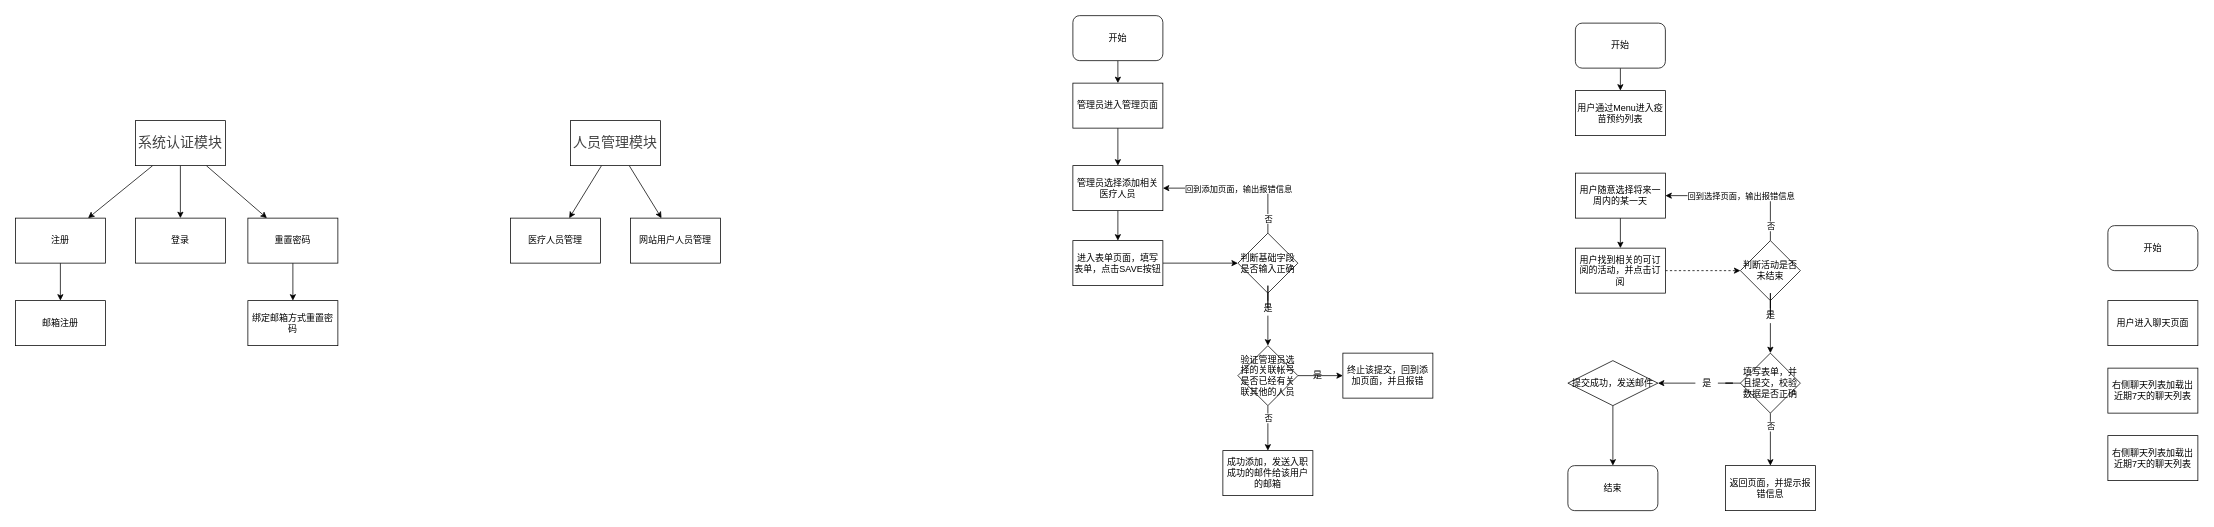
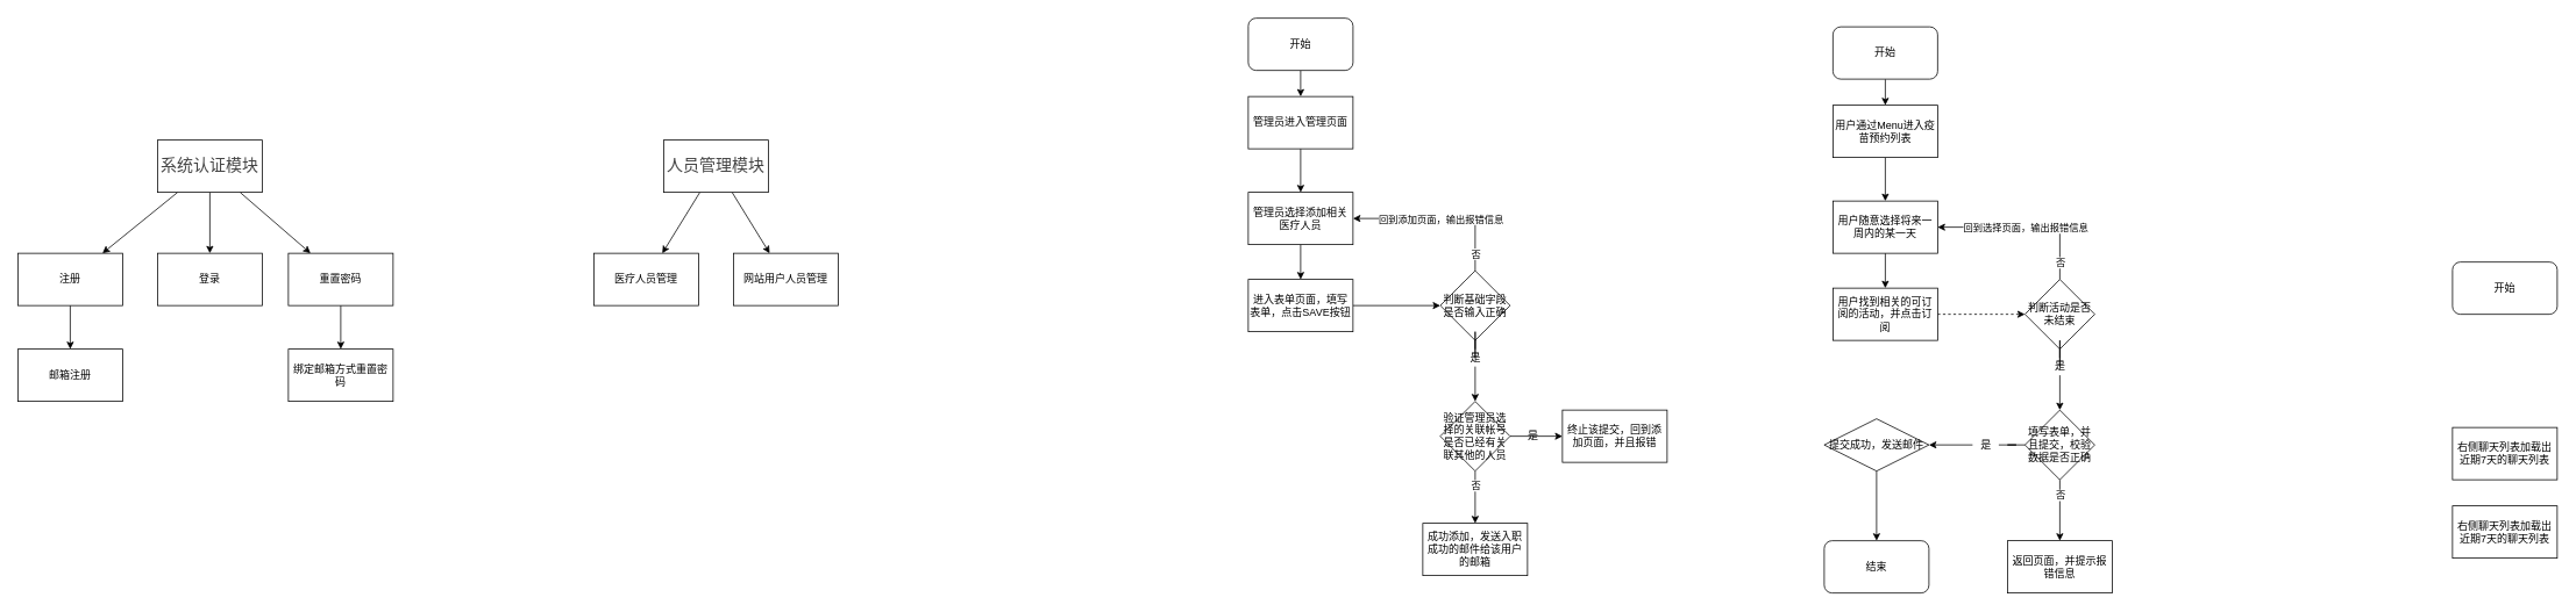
  <mxCell id="0" />
  <mxCell id="1" parent="0" />
  <mxCell id="2" style="rounded=0;orthogonalLoop=1;jettySize=auto;html=1;" edge="1" parent="1" source="5" target="7"><mxGeometry relative="1" as="geometry"><mxPoint x="-40" y="310" as="targetPoint" /></mxGeometry></mxCell>
  <mxCell id="3" style="rounded=0;orthogonalLoop=1;jettySize=auto;html=1;" edge="1" parent="1" source="5" target="8"><mxGeometry relative="1" as="geometry"><mxPoint x="240" y="350" as="targetPoint" /></mxGeometry></mxCell>
  <mxCell id="4" value="" style="edgeStyle=none;rounded=0;orthogonalLoop=1;jettySize=auto;html=1;" edge="1" parent="1" source="5" target="11"><mxGeometry relative="1" as="geometry" /></mxCell>
  <mxCell id="5" value="&lt;span id=&quot;docs-internal-guid-249b3d4c-7fff-b7dc-b717-6d1610d155ac&quot;&gt;&lt;span style=&quot;font-size: 14pt ; font-family: &amp;#34;arial&amp;#34; ; color: rgb(67 , 67 , 67) ; background-color: transparent ; vertical-align: baseline&quot;&gt;系统认证模块&lt;/span&gt;&lt;/span&gt;" style="rounded=0;whiteSpace=wrap;html=1;" vertex="1" parent="1"><mxGeometry x="180" y="160" width="120" height="60" as="geometry" /></mxCell>
  <mxCell id="6" style="edgeStyle=none;rounded=0;orthogonalLoop=1;jettySize=auto;html=1;" edge="1" parent="1" source="7" target="9"><mxGeometry relative="1" as="geometry"><mxPoint x="80" y="400" as="targetPoint" /></mxGeometry></mxCell>
  <mxCell id="7" value="注册" style="rounded=0;whiteSpace=wrap;html=1;" vertex="1" parent="1"><mxGeometry x="20" y="290" width="120" height="60" as="geometry" /></mxCell>
  <mxCell id="8" value="登录" style="rounded=0;whiteSpace=wrap;html=1;" vertex="1" parent="1"><mxGeometry x="180" y="290" width="120" height="60" as="geometry" /></mxCell>
  <mxCell id="9" value="邮箱注册" style="rounded=0;whiteSpace=wrap;html=1;" vertex="1" parent="1"><mxGeometry x="20" y="400" width="120" height="60" as="geometry" /></mxCell>
  <mxCell id="10" style="edgeStyle=none;rounded=0;orthogonalLoop=1;jettySize=auto;html=1;" edge="1" parent="1" source="11" target="12"><mxGeometry relative="1" as="geometry"><mxPoint x="390" y="410" as="targetPoint" /></mxGeometry></mxCell>
  <mxCell id="11" value="重置密码" style="whiteSpace=wrap;html=1;rounded=0;" vertex="1" parent="1"><mxGeometry x="330" y="290" width="120" height="60" as="geometry" /></mxCell>
  <mxCell id="12" value="绑定邮箱方式重置密码" style="rounded=0;whiteSpace=wrap;html=1;" vertex="1" parent="1"><mxGeometry x="330" y="400" width="120" height="60" as="geometry" /></mxCell>
  <mxCell id="13" style="rounded=0;orthogonalLoop=1;jettySize=auto;html=1;" edge="1" parent="1" source="15" target="16"><mxGeometry relative="1" as="geometry"><mxPoint x="620" y="310" as="targetPoint" /></mxGeometry></mxCell>
  <mxCell id="14" style="rounded=0;orthogonalLoop=1;jettySize=auto;html=1;" edge="1" parent="1" source="15" target="17"><mxGeometry relative="1" as="geometry"><mxPoint x="900" y="350" as="targetPoint" /></mxGeometry></mxCell>
  <mxCell id="15" value="&lt;span id=&quot;docs-internal-guid-249b3d4c-7fff-b7dc-b717-6d1610d155ac&quot;&gt;&lt;span style=&quot;font-size: 14pt ; font-family: &amp;#34;arial&amp;#34; ; color: rgb(67 , 67 , 67) ; background-color: transparent ; vertical-align: baseline&quot;&gt;人员管理模块&lt;/span&gt;&lt;/span&gt;" style="rounded=0;whiteSpace=wrap;html=1;" vertex="1" parent="1"><mxGeometry x="760" y="160" width="120" height="60" as="geometry" /></mxCell>
  <mxCell id="16" value="医疗人员管理" style="rounded=0;whiteSpace=wrap;html=1;" vertex="1" parent="1"><mxGeometry x="680" y="290" width="120" height="60" as="geometry" /></mxCell>
  <mxCell id="17" value="网站用户人员管理" style="rounded=0;whiteSpace=wrap;html=1;" vertex="1" parent="1"><mxGeometry x="840" y="290" width="120" height="60" as="geometry" /></mxCell>
  <mxCell id="18" value="" style="edgeStyle=none;rounded=0;orthogonalLoop=1;jettySize=auto;html=1;" edge="1" parent="1" source="19" target="23"><mxGeometry relative="1" as="geometry" /></mxCell>
  <mxCell id="19" value="管理员进入管理页面" style="rounded=0;whiteSpace=wrap;html=1;" vertex="1" parent="1"><mxGeometry x="1430" y="110" width="120" height="60" as="geometry" /></mxCell>
  <mxCell id="20" style="edgeStyle=none;rounded=0;orthogonalLoop=1;jettySize=auto;html=1;" edge="1" parent="1" source="21" target="19"><mxGeometry relative="1" as="geometry" /></mxCell>
  <mxCell id="21" value="开始" style="rounded=1;whiteSpace=wrap;html=1;" vertex="1" parent="1"><mxGeometry x="1430" y="20" width="120" height="60" as="geometry" /></mxCell>
  <mxCell id="22" value="" style="edgeStyle=none;rounded=0;orthogonalLoop=1;jettySize=auto;html=1;" edge="1" parent="1" source="23" target="25"><mxGeometry relative="1" as="geometry" /></mxCell>
  <mxCell id="23" value="管理员选择添加相关医疗人员" style="whiteSpace=wrap;html=1;rounded=0;" vertex="1" parent="1"><mxGeometry x="1430" y="220" width="120" height="60" as="geometry" /></mxCell>
  <mxCell id="24" value="" style="edgeStyle=none;rounded=0;orthogonalLoop=1;jettySize=auto;html=1;" edge="1" parent="1" source="25" target="30"><mxGeometry relative="1" as="geometry" /></mxCell>
  <mxCell id="25" value="进入表单页面，填写表单，点击SAVE按钮" style="whiteSpace=wrap;html=1;rounded=0;" vertex="1" parent="1"><mxGeometry x="1430" y="320" width="120" height="60" as="geometry" /></mxCell>
  <mxCell id="26" style="edgeStyle=orthogonalEdgeStyle;rounded=0;orthogonalLoop=1;jettySize=auto;html=1;" edge="1" parent="1" source="30" target="23"><mxGeometry relative="1" as="geometry"><mxPoint x="1560" y="250" as="targetPoint" /><mxPoint x="1690" y="320" as="sourcePoint" /><Array as="points"><mxPoint x="1690" y="250" /></Array></mxGeometry></mxCell>
  <mxCell id="27" value="否" style="edgeLabel;html=1;align=center;verticalAlign=middle;resizable=0;points=[];" vertex="1" connectable="0" parent="26"><mxGeometry x="-0.371" y="5" relative="1" as="geometry"><mxPoint x="3" y="35" as="offset" /></mxGeometry></mxCell>
  <mxCell id="28" value="回到添加页面，输出报错信息" style="edgeLabel;html=1;align=center;verticalAlign=middle;resizable=0;points=[];" vertex="1" connectable="0" parent="26"><mxGeometry x="0.52" y="2" relative="1" as="geometry"><mxPoint x="52" y="-2" as="offset" /></mxGeometry></mxCell>
  <mxCell id="29" value="" style="edgeStyle=orthogonalEdgeStyle;rounded=0;orthogonalLoop=1;jettySize=auto;html=1;startArrow=none;" edge="1" parent="1" source="31" target="36"><mxGeometry relative="1" as="geometry"><mxPoint x="1690" y="480" as="targetPoint" /></mxGeometry></mxCell>
  <mxCell id="30" value="判断基础字段是否输入正确" style="rhombus;whiteSpace=wrap;html=1;rounded=0;" vertex="1" parent="1"><mxGeometry x="1650" y="310" width="80" height="80" as="geometry" /></mxCell>
  <mxCell id="31" value="是" style="text;html=1;align=center;verticalAlign=middle;resizable=0;points=[];autosize=1;strokeColor=none;fillColor=none;" vertex="1" parent="1"><mxGeometry x="1675" y="400" width="30" height="20" as="geometry" /></mxCell>
  <mxCell id="32" value="" style="edgeStyle=orthogonalEdgeStyle;rounded=0;orthogonalLoop=1;jettySize=auto;html=1;endArrow=none;" edge="1" parent="1" source="30" target="31"><mxGeometry relative="1" as="geometry"><mxPoint x="1690" y="390" as="sourcePoint" /><mxPoint x="1690" y="480" as="targetPoint" /></mxGeometry></mxCell>
  <mxCell id="33" value="" style="edgeStyle=orthogonalEdgeStyle;rounded=0;orthogonalLoop=1;jettySize=auto;html=1;" edge="1" parent="1" source="36" target="37"><mxGeometry relative="1" as="geometry" /></mxCell>
  <mxCell id="34" value="" style="edgeStyle=orthogonalEdgeStyle;rounded=0;orthogonalLoop=1;jettySize=auto;html=1;" edge="1" parent="1" source="36" target="39"><mxGeometry relative="1" as="geometry" /></mxCell>
  <mxCell id="35" value="否" style="edgeLabel;html=1;align=center;verticalAlign=middle;resizable=0;points=[];" vertex="1" connectable="0" parent="34"><mxGeometry x="-0.733" y="-4" relative="1" as="geometry"><mxPoint x="4" y="8" as="offset" /></mxGeometry></mxCell>
  <mxCell id="36" value="&lt;span&gt;验证管理员选择的关联帐号是否已经有关联其他的人员&lt;/span&gt;" style="rhombus;whiteSpace=wrap;html=1;" vertex="1" parent="1"><mxGeometry x="1650" y="460" width="80" height="80" as="geometry" /></mxCell>
  <mxCell id="37" value="终止该提交，回到添加页面，并且报错" style="whiteSpace=wrap;html=1;" vertex="1" parent="1"><mxGeometry x="1790" y="470" width="120" height="60" as="geometry" /></mxCell>
  <mxCell id="38" value="是" style="text;html=1;align=center;verticalAlign=middle;resizable=0;points=[];autosize=1;strokeColor=none;fillColor=none;" vertex="1" parent="1"><mxGeometry x="1741" y="490" width="30" height="20" as="geometry" /></mxCell>
  <mxCell id="39" value="成功添加，发送入职成功的邮件给该用户的邮箱" style="whiteSpace=wrap;html=1;" vertex="1" parent="1"><mxGeometry x="1630" y="600" width="120" height="60" as="geometry" /></mxCell>
+ <mxCell id="40" value="" style="edgeStyle=none;rounded=0;orthogonalLoop=1;jettySize=auto;html=1;" edge="1" parent="1" source="41" target="45"><mxGeometry relative="1" as="geometry" /></mxCell>
  <mxCell id="41" value="用户通过Menu进入疫苗预约列表" style="rounded=0;whiteSpace=wrap;html=1;" vertex="1" parent="1"><mxGeometry x="2100" y="120" width="120" height="60" as="geometry" /></mxCell>
  <mxCell id="42" style="edgeStyle=none;rounded=0;orthogonalLoop=1;jettySize=auto;html=1;" edge="1" parent="1" source="43" target="41"><mxGeometry relative="1" as="geometry" /></mxCell>
  <mxCell id="43" value="开始" style="rounded=1;whiteSpace=wrap;html=1;" vertex="1" parent="1"><mxGeometry x="2100" y="30" width="120" height="60" as="geometry" /></mxCell>
  <mxCell id="44" value="" style="edgeStyle=none;rounded=0;orthogonalLoop=1;jettySize=auto;html=1;" edge="1" parent="1" source="45" target="47"><mxGeometry relative="1" as="geometry" /></mxCell>
  <mxCell id="45" value="用户随意选择将来一周内的某一天" style="whiteSpace=wrap;html=1;rounded=0;" vertex="1" parent="1"><mxGeometry x="2100" y="230" width="120" height="60" as="geometry" /></mxCell>
  <mxCell id="46" value="" style="edgeStyle=none;rounded=0;orthogonalLoop=1;jettySize=auto;html=1;dashed=1;" edge="1" parent="1" source="47" target="52"><mxGeometry relative="1" as="geometry" /></mxCell>
  <mxCell id="47" value="用户找到相关的可订阅的活动，并点击订阅" style="whiteSpace=wrap;html=1;rounded=0;" vertex="1" parent="1"><mxGeometry x="2100" y="330" width="120" height="60" as="geometry" /></mxCell>
  <mxCell id="48" style="edgeStyle=orthogonalEdgeStyle;rounded=0;orthogonalLoop=1;jettySize=auto;html=1;" edge="1" parent="1" source="52" target="45"><mxGeometry relative="1" as="geometry"><mxPoint x="2230" y="260" as="targetPoint" /><mxPoint x="2360" y="330" as="sourcePoint" /><Array as="points"><mxPoint x="2360" y="260" /></Array></mxGeometry></mxCell>
  <mxCell id="49" value="否" style="edgeLabel;html=1;align=center;verticalAlign=middle;resizable=0;points=[];" vertex="1" connectable="0" parent="48"><mxGeometry x="-0.371" y="5" relative="1" as="geometry"><mxPoint x="3" y="35" as="offset" /></mxGeometry></mxCell>
  <mxCell id="50" value="回到选择页面，输出报错信息" style="edgeLabel;html=1;align=center;verticalAlign=middle;resizable=0;points=[];" vertex="1" connectable="0" parent="48"><mxGeometry x="0.52" y="2" relative="1" as="geometry"><mxPoint x="52" y="-2" as="offset" /></mxGeometry></mxCell>
  <mxCell id="51" value="" style="edgeStyle=orthogonalEdgeStyle;rounded=0;orthogonalLoop=1;jettySize=auto;html=1;startArrow=none;" edge="1" parent="1" source="53" target="58"><mxGeometry relative="1" as="geometry"><mxPoint x="2360" y="490" as="targetPoint" /></mxGeometry></mxCell>
  <mxCell id="52" value="判断活动是否未结束" style="rhombus;whiteSpace=wrap;html=1;rounded=0;" vertex="1" parent="1"><mxGeometry x="2320" y="320" width="80" height="80" as="geometry" /></mxCell>
  <mxCell id="53" value="是" style="text;html=1;align=center;verticalAlign=middle;resizable=0;points=[];autosize=1;strokeColor=none;fillColor=none;" vertex="1" parent="1"><mxGeometry x="2345" y="410" width="30" height="20" as="geometry" /></mxCell>
  <mxCell id="54" value="" style="edgeStyle=orthogonalEdgeStyle;rounded=0;orthogonalLoop=1;jettySize=auto;html=1;endArrow=none;" edge="1" parent="1" source="52" target="53"><mxGeometry relative="1" as="geometry"><mxPoint x="2360" y="400" as="sourcePoint" /><mxPoint x="2360" y="490" as="targetPoint" /></mxGeometry></mxCell>
  <mxCell id="55" value="" style="edgeStyle=orthogonalEdgeStyle;rounded=0;orthogonalLoop=1;jettySize=auto;html=1;startArrow=none;" edge="1" parent="1" source="62" target="60"><mxGeometry relative="1" as="geometry" /></mxCell>
  <mxCell id="56" value="" style="edgeStyle=orthogonalEdgeStyle;rounded=0;orthogonalLoop=1;jettySize=auto;html=1;" edge="1" parent="1" source="58" target="61"><mxGeometry relative="1" as="geometry" /></mxCell>
  <mxCell id="57" value="否" style="edgeLabel;html=1;align=center;verticalAlign=middle;resizable=0;points=[];" vertex="1" connectable="0" parent="56"><mxGeometry x="-0.733" y="-4" relative="1" as="geometry"><mxPoint x="4" y="8" as="offset" /></mxGeometry></mxCell>
  <mxCell id="58" value="&lt;span&gt;填写表单，并且提交，校验数据是否正确&lt;/span&gt;" style="rhombus;whiteSpace=wrap;html=1;" vertex="1" parent="1"><mxGeometry x="2320" y="470" width="80" height="80" as="geometry" /></mxCell>
  <mxCell id="59" value="" style="edgeStyle=none;rounded=0;orthogonalLoop=1;jettySize=auto;html=1;" edge="1" parent="1" source="60" target="64"><mxGeometry relative="1" as="geometry" /></mxCell>
  <mxCell id="60" value="提交成功，发送邮件" style="rhombus;whiteSpace=wrap;html=1;" vertex="1" parent="1"><mxGeometry x="2090" y="480" width="120" height="60" as="geometry" /></mxCell>
  <mxCell id="61" value="返回页面，并提示报错信息" style="whiteSpace=wrap;html=1;" vertex="1" parent="1"><mxGeometry x="2300" y="620" width="120" height="60" as="geometry" /></mxCell>
  <mxCell id="62" value="是" style="text;html=1;align=center;verticalAlign=middle;resizable=0;points=[];autosize=1;strokeColor=none;fillColor=none;" vertex="1" parent="1"><mxGeometry x="2260" y="500" width="30" height="20" as="geometry" /></mxCell>
  <mxCell id="63" value="" style="edgeStyle=orthogonalEdgeStyle;rounded=0;orthogonalLoop=1;jettySize=auto;html=1;endArrow=none;" edge="1" parent="1" source="58" target="62"><mxGeometry relative="1" as="geometry"><mxPoint x="2320" y="510" as="sourcePoint" /><mxPoint x="2210" y="510" as="targetPoint" /></mxGeometry></mxCell>
  <mxCell id="64" value="结束" style="rounded=1;whiteSpace=wrap;html=1;" vertex="1" parent="1"><mxGeometry x="2090" y="620" width="120" height="60" as="geometry" /></mxCell>
  <mxCell id="65" value="开始" style="rounded=1;whiteSpace=wrap;html=1;" vertex="1" parent="1"><mxGeometry x="2810" y="300" width="120" height="60" as="geometry" /></mxCell>
- <mxCell id="66" value="用户进入聊天页面" style="rounded=0;whiteSpace=wrap;html=1;" vertex="1" parent="1"><mxGeometry x="2810" y="400" width="120" height="60" as="geometry" /></mxCell>
  <mxCell id="67" value="右侧聊天列表加载出近期7天的聊天列表" style="rounded=0;whiteSpace=wrap;html=1;" vertex="1" parent="1"><mxGeometry x="2810" y="490" width="120" height="60" as="geometry" /></mxCell>
  <mxCell id="68" value="右侧聊天列表加载出近期7天的聊天列表" style="rounded=0;whiteSpace=wrap;html=1;" vertex="1" parent="1"><mxGeometry x="2810" y="580" width="120" height="60" as="geometry" /></mxCell>
